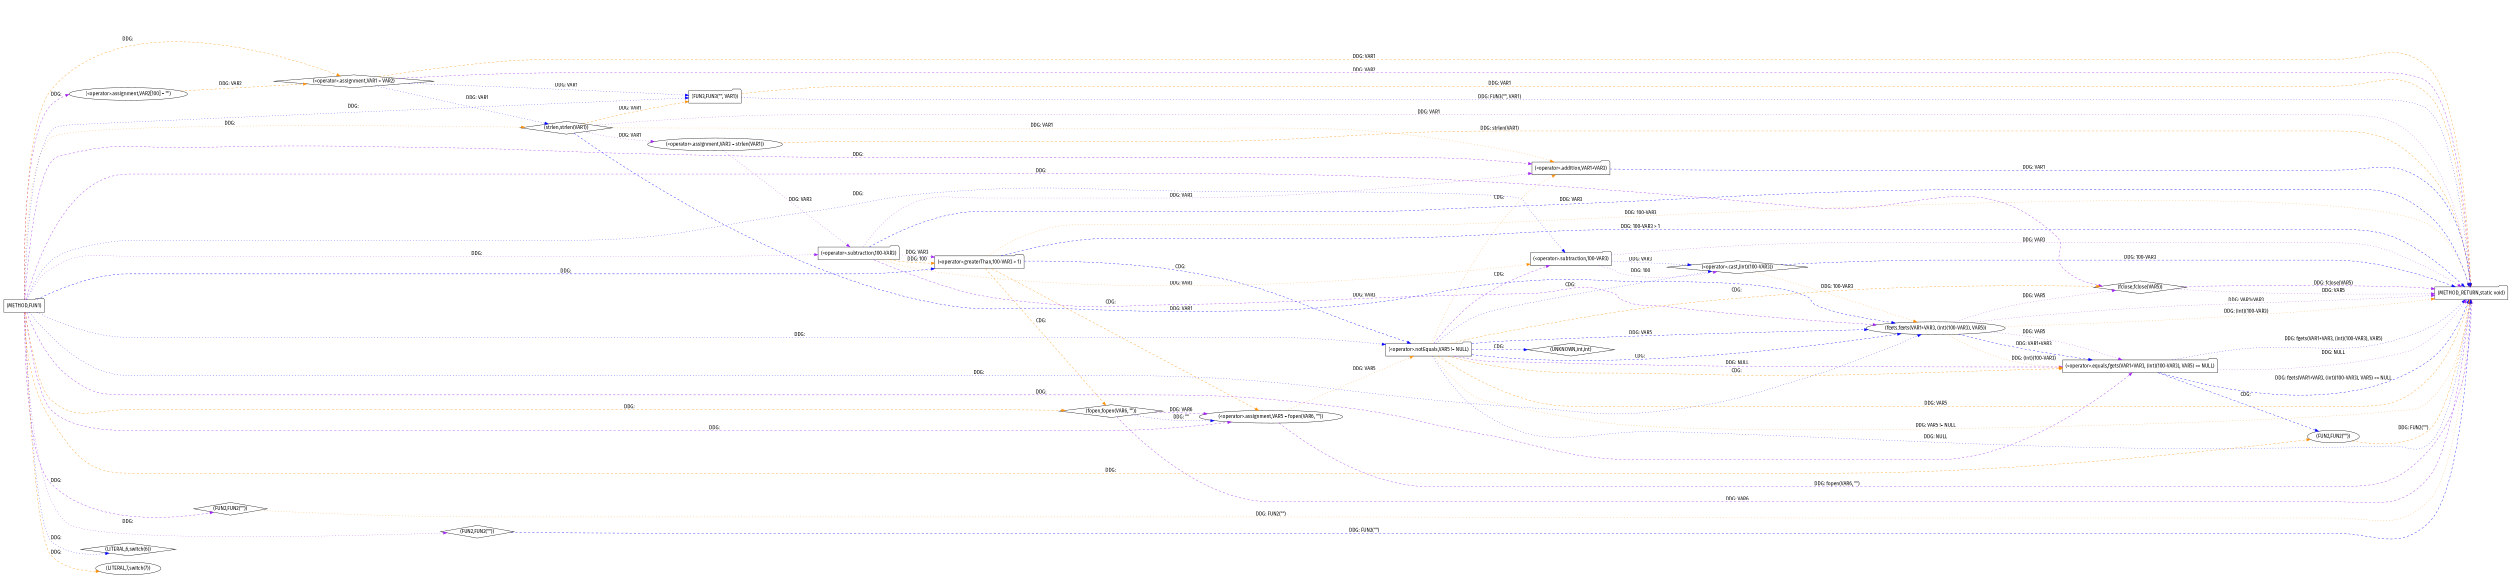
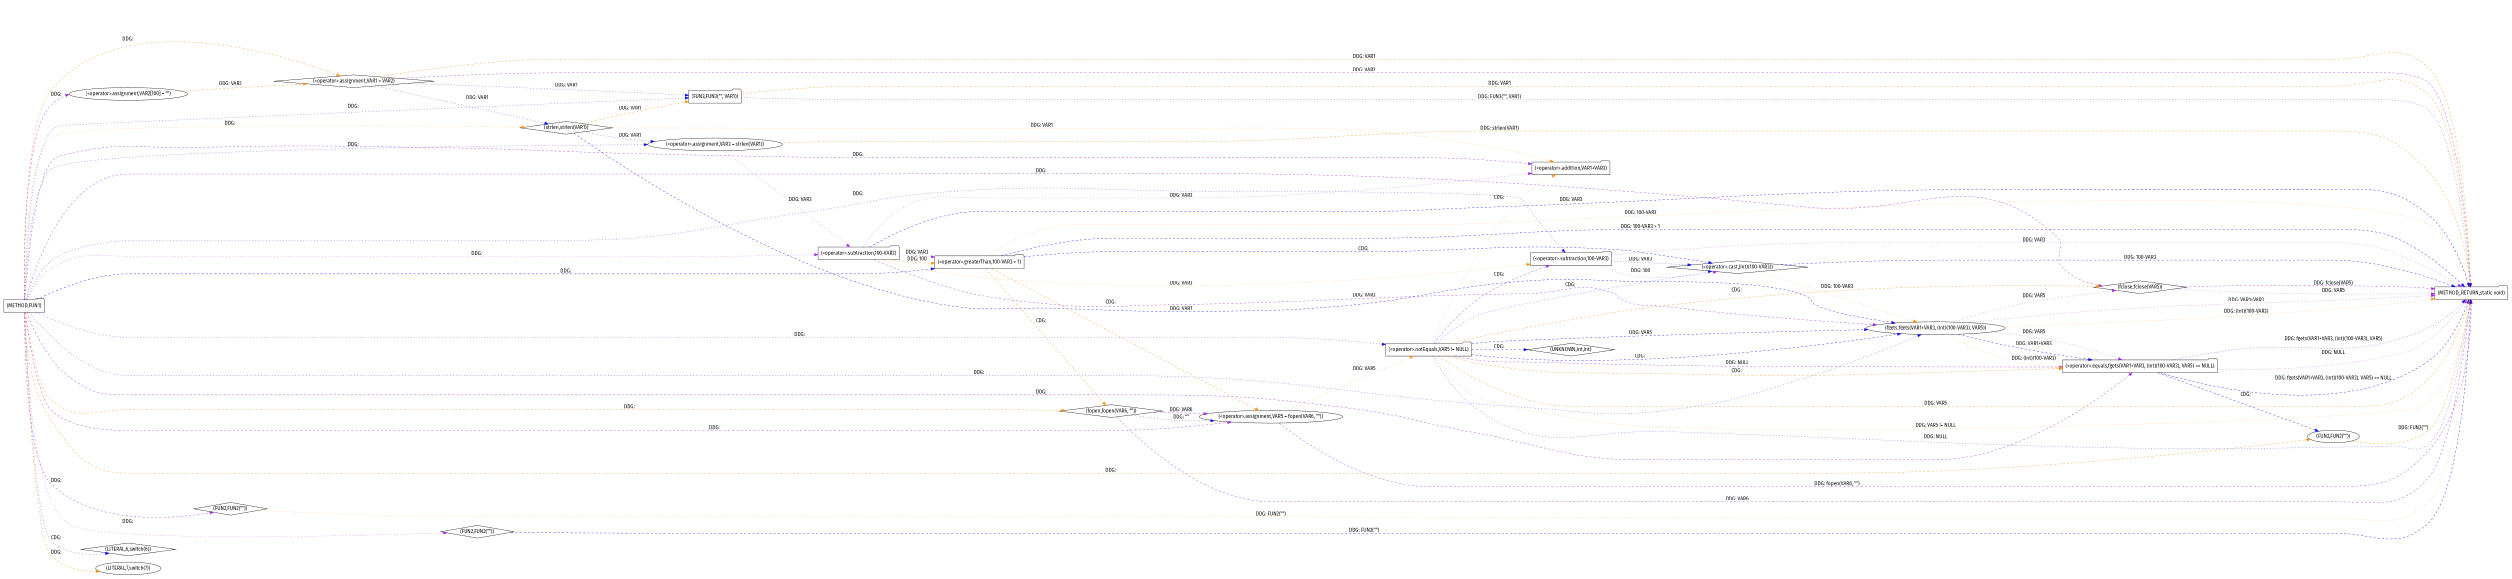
  digraph {
    fontname="Fira Sans"
    rankdir=LR
    node [fontname="Fira Sans" shape=folder]
    edge [color=purple fontname="Fira Sans" style=dashed]
    n1 [label="(METHOD,FUN1)"]
    n2 [label="(<operator>.assignment,VAR2[100] = \"\")" shape=ellipse]
    n3 [label="(<operator>.assignment,VAR1 = VAR2)" shape=diamond]
    n4 [label="(LITERAL,6,switch(6))" shape=diamond]
    n5 [label="(<operator>.assignment,VAR3 = strlen(VAR1))" shape=ellipse]
    n6 [label="(strlen,strlen(VAR1))" shape=diamond]
    n7 [label="(<operator>.greaterThan,100-VAR3 > 1)"]
    n8 [label="(<operator>.subtraction,100-VAR3)"]
    n9 [label="(<operator>.assignment,VAR5 = fopen(VAR6, \"\"))" shape=ellipse]
    n10 [label="(fopen,fopen(VAR6, \"\"))" shape=diamond]
    n11 [label="(<operator>.notEquals,VAR5 != NULL)"]
    n12 [label="(<operator>.equals,fgets(VAR1+VAR3, (int)(100-VAR3), VAR5) == NULL)"]
    n13 [label="(fgets,fgets(VAR1+VAR3, (int)(100-VAR3), VAR5))" shape=ellipse]
    n14 [label="(<operator>.addition,VAR1+VAR3)"]
    n15 [label="(<operator>.subtraction,100-VAR3)"]
    n16 [label="(FUN2,FUN2(\"\"))" shape=ellipse]
    n17 [label="(fclose,fclose(VAR5))" shape=diamond]
    n18 [label="(FUN2,FUN2(\"\"))" shape=diamond]
    n19 [label="(LITERAL,7,switch(7))" shape=ellipse]
    n20 [label="(FUN3,FUN3(\"\", VAR1))"]
    n21 [label="(FUN2,FUN2(\"\"))" shape=diamond]
    n22 [label="(METHOD_RETURN,static void)"]
    n23 [label="(<operator>.cast,(int)(100-VAR3))" shape=diamond]
    n24 [label="(UNKNOWN,int,int)" shape=diamond]
    n1 -> n2 [label="DDG: "]
    n1 -> n3 [color=darkorange label="DDG: "]
-   n1 -> n4 [color=blue label="DDG: " style=dotted]
+   n1 -> n4 [color=blue label="CDG: " style=dotted]
+   n1 -> n5 [color=blue label="DDG: " style=dotted]
    n1 -> n6 [color=darkorange label="DDG: " style=dotted]
    n1 -> n7 [color=blue label="DDG: "]
    n1 -> n8 [label="DDG: " style=dotted]
    n1 -> n9 [label="DDG: "]
    n1 -> n10 [color=darkorange label="DDG: "]
    n1 -> n11 [color=blue label="DDG: " style=dotted]
    n1 -> n12 [label="DDG: "]
    n1 -> n13 [color=blue label="DDG: " style=dotted]
    n1 -> n14 [label="DDG: "]
    n1 -> n15 [color=blue label="DDG: " style=dotted]
    n1 -> n16 [color=darkorange label="DDG: "]
    n1 -> n17 [label="DDG: "]
    n1 -> n18 [label="DDG: "]
    n1 -> n19 [color=darkorange label="DDG: "]
    n1 -> n20 [color=blue label="DDG: " style=dotted]
    n1 -> n21 [label="DDG: " style=dotted]
    n2 -> n3 [color=darkorange label="DDG: VAR2"]
    n3 -> n6 [color=blue label="DDG: VAR1" style=dotted]
    n3 -> n20 [color=blue label="DDG: VAR1" style=dotted]
    n3 -> n22 [color=darkorange label="DDG: VAR1"]
    n3 -> n22 [label="DDG: VAR2"]
    n5 -> n8 [label="DDG: VAR3" style=dotted]
    n5 -> n22 [color=darkorange label="DDG: strlen(VAR1)"]
-   n6 -> n5 [label="DDG: VAR1" style=dotted]
+   n6 -> n5 [color=blue label="DDG: VAR1" style=dotted]
    n6 -> n13 [color=blue label="DDG: VAR1"]
    n6 -> n14 [color=darkorange label="DDG: VAR1" style=dotted]
    n6 -> n20 [color=darkorange label="DDG: VAR1"]
-   n6 -> n22 [label="DDG: VAR1" style=dotted]
    n7 -> n9 [color=darkorange label="CDG: "]
    n7 -> n10 [color=darkorange label="CDG: "]
-   n7 -> n11 [color=blue label="CDG: "]
+   n7 -> n23 [color=blue label="CDG: "]
    n7 -> n22 [color=darkorange label="DDG: 100-VAR3" style=dotted]
    n7 -> n22 [color=blue label="DDG: 100-VAR3 > 1"]
    n8 -> n7 [color=darkorange label="DDG: 100"]
    n8 -> n7 [label="DDG: VAR3" style=dotted]
    n8 -> n13 [label="DDG: VAR3"]
    n8 -> n14 [label="DDG: VAR3" style=dotted]
    n8 -> n15 [color=darkorange label="DDG: VAR3" style=dotted]
    n8 -> n22 [color=blue label="DDG: VAR3"]
    n9 -> n11 [color=darkorange label="DDG: VAR5" style=dotted]
    n9 -> n22 [label="DDG: fopen(VAR6, \"\")"]
    n10 -> n9 [label="DDG: VAR6"]
    n10 -> n9 [color=blue label="DDG: \"\"" style=dotted]
    n10 -> n22 [label="DDG: VAR6"]
    n11 -> n12 [label="DDG: NULL"]
    n11 -> n12 [color=darkorange label="CDG: "]
    n11 -> n13 [color=blue label="DDG: VAR5"]
    n11 -> n13 [color=blue label="CDG: "]
    n11 -> n14 [color=darkorange label="CDG: " style=dotted]
    n11 -> n15 [label="CDG: "]
    n11 -> n17 [color=darkorange label="CDG: "]
    n11 -> n22 [color=darkorange label="DDG: VAR5"]
    n11 -> n22 [color=darkorange label="DDG: VAR5 != NULL" style=dotted]
    n11 -> n22 [color=blue label="DDG: NULL" style=dotted]
    n11 -> n23 [color=blue label="CDG: " style=dotted]
    n11 -> n24 [color=blue label="CDG: "]
    n12 -> n16 [color=blue label="CDG: "]
    n12 -> n22 [color=blue label="DDG: fgets(VAR1+VAR3, (int)(100-VAR3), VAR5) == NULL"]
    n12 -> n22 [color=blue label="DDG: fgets(VAR1+VAR3, (int)(100-VAR3), VAR5)" style=dotted]
    n12 -> n22 [label="DDG: NULL" style=dotted]
    n13 -> n12 [color=blue label="DDG: VAR1+VAR3"]
    n13 -> n12 [color=darkorange label="DDG: (int)(100-VAR3)" style=dotted]
    n13 -> n12 [label="DDG: VAR5" style=dotted]
    n13 -> n17 [label="DDG: VAR5" style=dotted]
    n13 -> n22 [label="DDG: VAR1+VAR3" style=dotted]
    n13 -> n22 [color=darkorange label="DDG: (int)(100-VAR3)" style=dotted]
-   n14 -> n22 [color=blue label="DDG: VAR1"]
    n15 -> n22 [label="DDG: VAR3" style=dotted]
    n15 -> n23 [label="DDG: 100" style=dotted]
    n15 -> n23 [color=blue label="DDG: VAR3" style=dotted]
    n16 -> n22 [color=darkorange label="DDG: FUN2(\"\")"]
    n17 -> n22 [label="DDG: fclose(VAR5)"]
    n17 -> n22 [label="DDG: VAR5" style=dotted]
    n18 -> n22 [color=darkorange label="DDG: FUN2(\"\")" style=dotted]
    n20 -> n22 [color=darkorange label="DDG: VAR1"]
    n20 -> n22 [color=blue label="DDG: FUN3(\"\", VAR1)" style=dotted]
    n21 -> n22 [color=blue label="DDG: FUN2(\"\")"]
    n23 -> n13 [color=darkorange label="DDG: 100-VAR3" style=dotted]
    n23 -> n22 [color=blue label="DDG: 100-VAR3"]
  }
